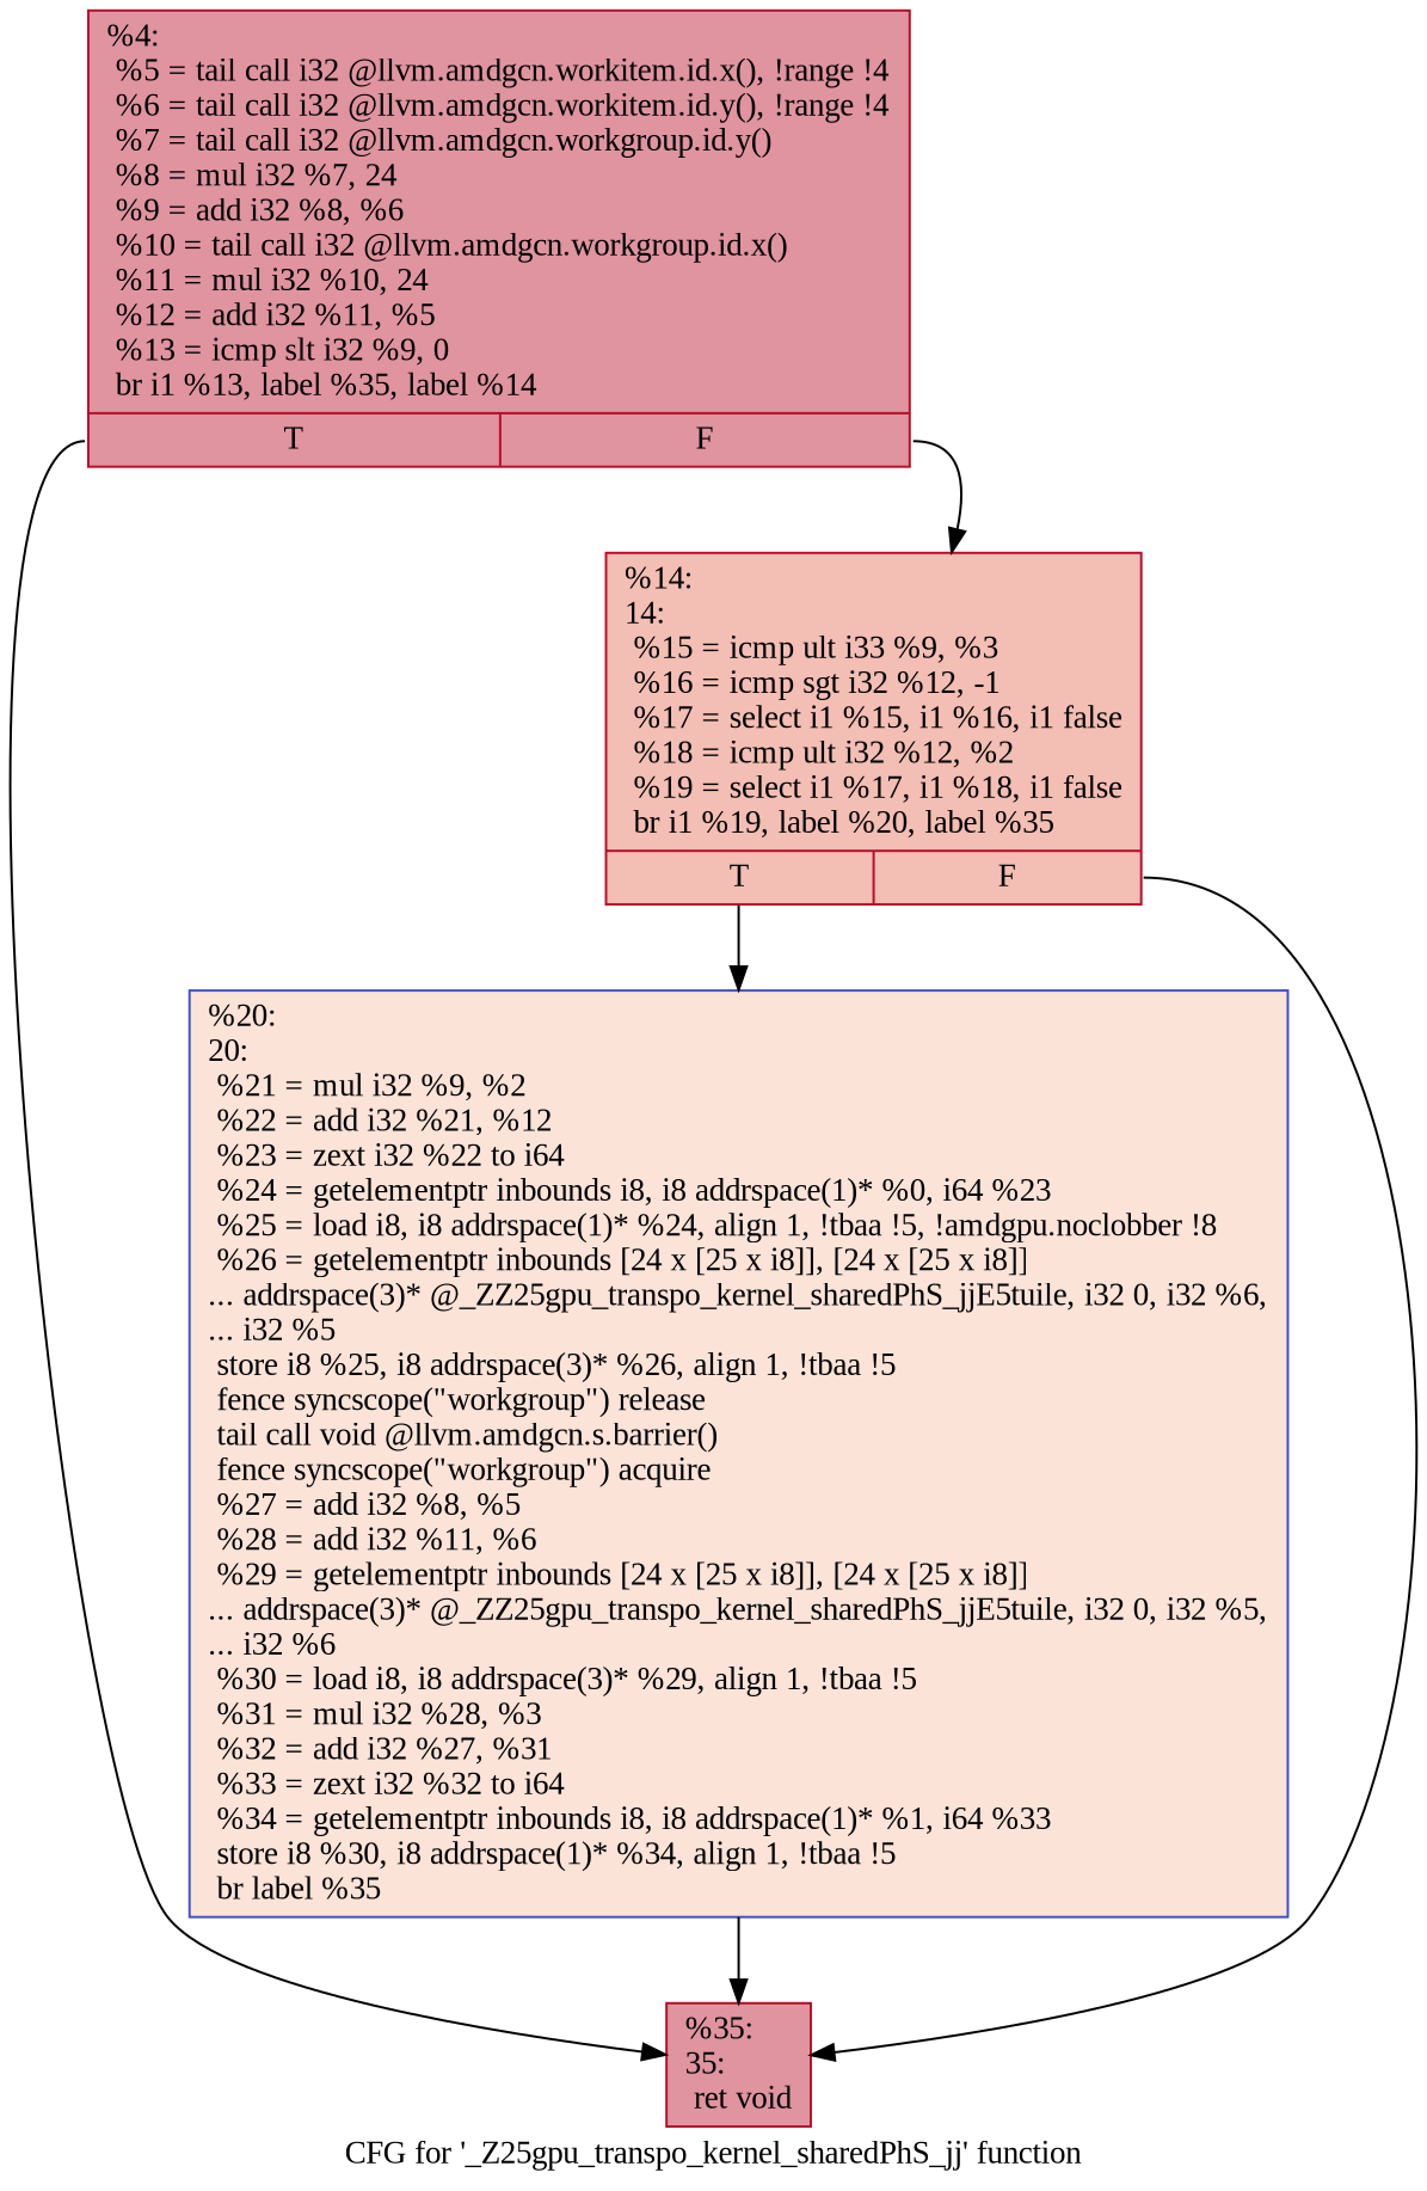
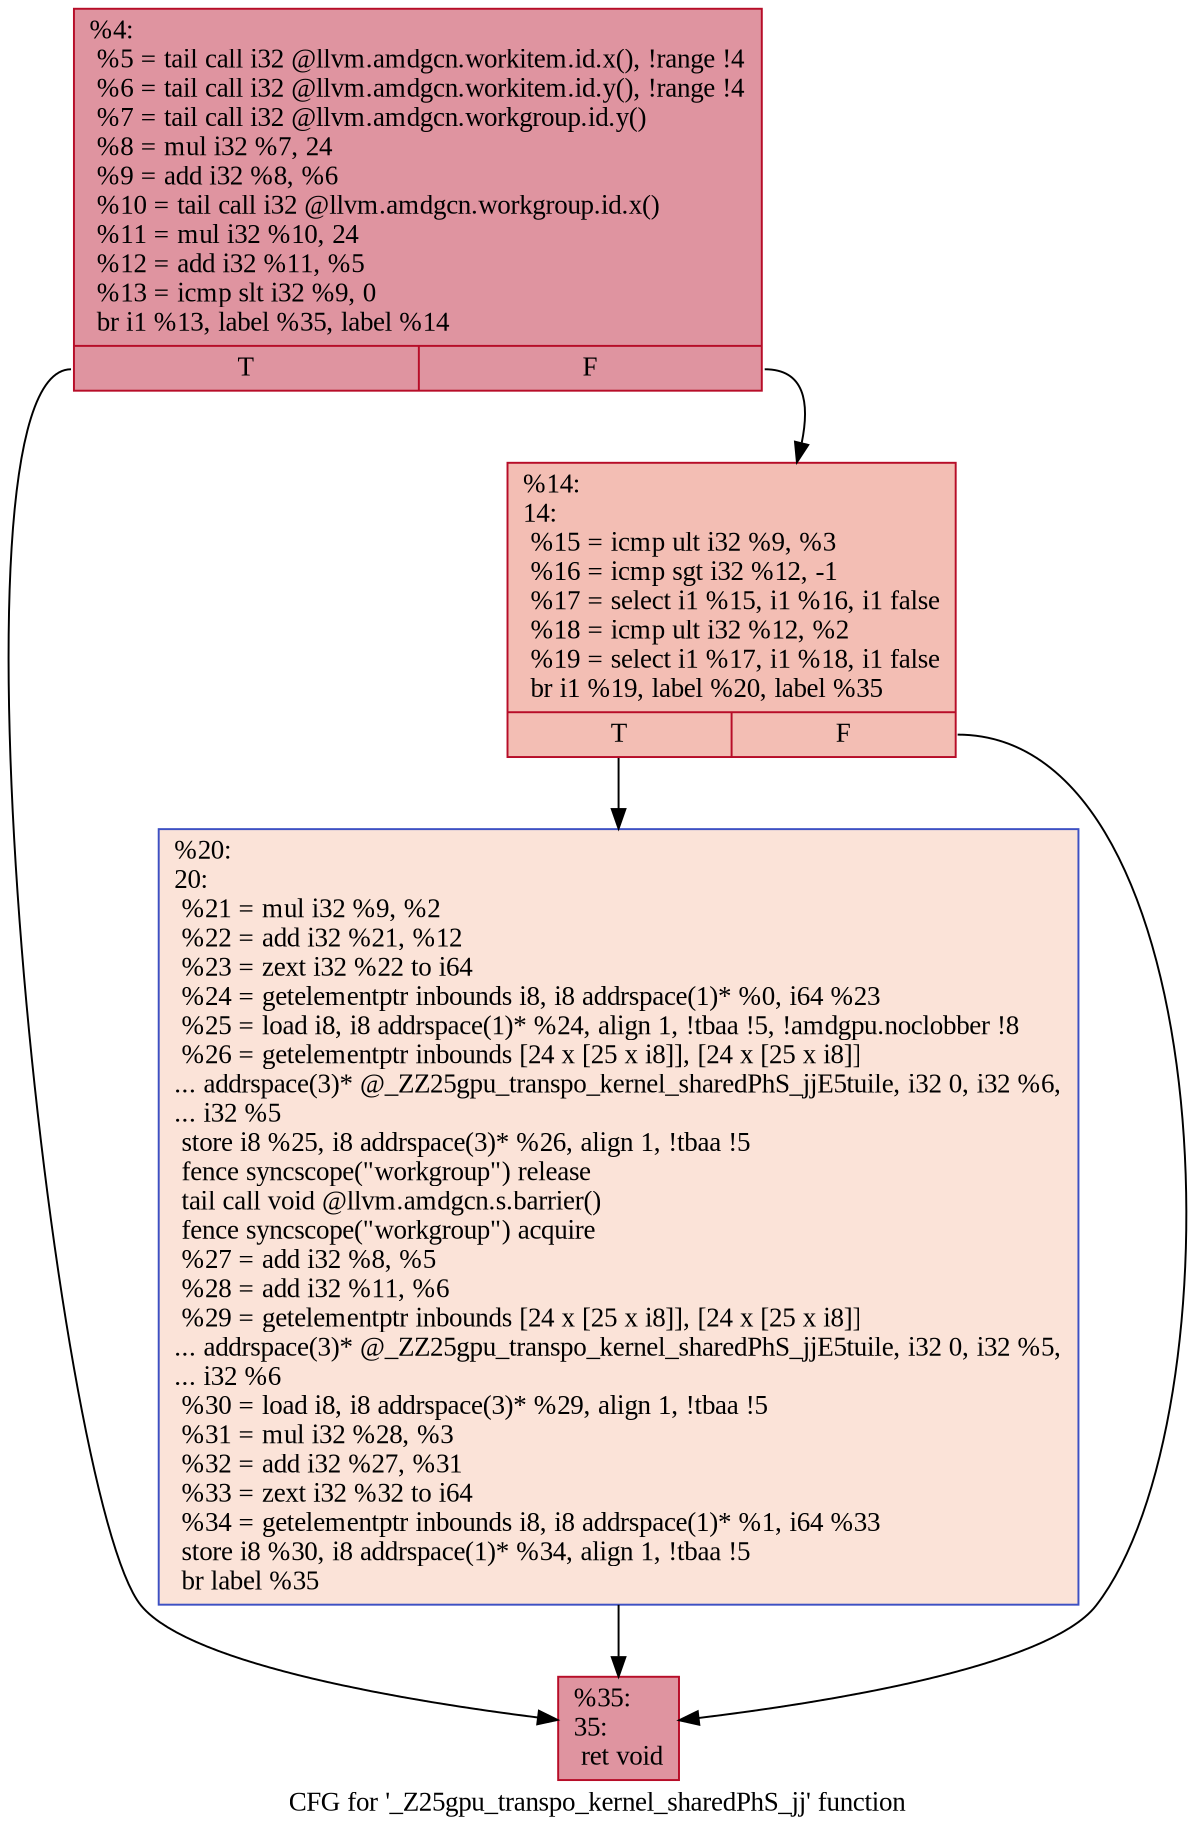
  digraph {
    label="CFG for '_Z25gpu_transpo_kernel_sharedPhS_jj' function"
    fontname="Liberation Serif"
    node [color="#b70d28ff" fillcolor="#b70d2870" shape=record style=filled fontname="Liberation Serif"]
    edge [tailport=s0 fontname="Liberation Serif"]
    n1 [label="{%4:\l  %5 = tail call i32 @llvm.amdgcn.workitem.id.x(), !range !4\l  %6 = tail call i32 @llvm.amdgcn.workitem.id.y(), !range !4\l  %7 = tail call i32 @llvm.amdgcn.workgroup.id.y()\l  %8 = mul i32 %7, 24\l  %9 = add i32 %8, %6\l  %10 = tail call i32 @llvm.amdgcn.workgroup.id.x()\l  %11 = mul i32 %10, 24\l  %12 = add i32 %11, %5\l  %13 = icmp slt i32 %9, 0\l  br i1 %13, label %35, label %14\l|{<s0>T|<s1>F}}"]
    n2 [label="{%35:\l35:                                               \l  ret void\l}"]
-   n3 [fillcolor="#e36c5570" label="{%14:\l14:                                               \l  %15 = icmp ult i33 %9, %3\l  %16 = icmp sgt i32 %12, -1\l  %17 = select i1 %15, i1 %16, i1 false\l  %18 = icmp ult i32 %12, %2\l  %19 = select i1 %17, i1 %18, i1 false\l  br i1 %19, label %20, label %35\l|{<s0>T|<s1>F}}"]
+   n3 [fillcolor="#e36c5570" label="{%14:\l14:                                               \l  %15 = icmp ult i32 %9, %3\l  %16 = icmp sgt i32 %12, -1\l  %17 = select i1 %15, i1 %16, i1 false\l  %18 = icmp ult i32 %12, %2\l  %19 = select i1 %17, i1 %18, i1 false\l  br i1 %19, label %20, label %35\l|{<s0>T|<s1>F}}"]
    n4 [color="#3d50c3ff" fillcolor="#f6bfa670" label="{%20:\l20:                                               \l  %21 = mul i32 %9, %2\l  %22 = add i32 %21, %12\l  %23 = zext i32 %22 to i64\l  %24 = getelementptr inbounds i8, i8 addrspace(1)* %0, i64 %23\l  %25 = load i8, i8 addrspace(1)* %24, align 1, !tbaa !5, !amdgpu.noclobber !8\l  %26 = getelementptr inbounds [24 x [25 x i8]], [24 x [25 x i8]]\l... addrspace(3)* @_ZZ25gpu_transpo_kernel_sharedPhS_jjE5tuile, i32 0, i32 %6,\l... i32 %5\l  store i8 %25, i8 addrspace(3)* %26, align 1, !tbaa !5\l  fence syncscope(\"workgroup\") release\l  tail call void @llvm.amdgcn.s.barrier()\l  fence syncscope(\"workgroup\") acquire\l  %27 = add i32 %8, %5\l  %28 = add i32 %11, %6\l  %29 = getelementptr inbounds [24 x [25 x i8]], [24 x [25 x i8]]\l... addrspace(3)* @_ZZ25gpu_transpo_kernel_sharedPhS_jjE5tuile, i32 0, i32 %5,\l... i32 %6\l  %30 = load i8, i8 addrspace(3)* %29, align 1, !tbaa !5\l  %31 = mul i32 %28, %3\l  %32 = add i32 %27, %31\l  %33 = zext i32 %32 to i64\l  %34 = getelementptr inbounds i8, i8 addrspace(1)* %1, i64 %33\l  store i8 %30, i8 addrspace(1)* %34, align 1, !tbaa !5\l  br label %35\l}"]
    n1 -> n2
    n1 -> n3 [tailport=s1]
    n3 -> n2 [tailport=s1]
    n3 -> n4
    n4 -> n2 [tailport=""]
  }
